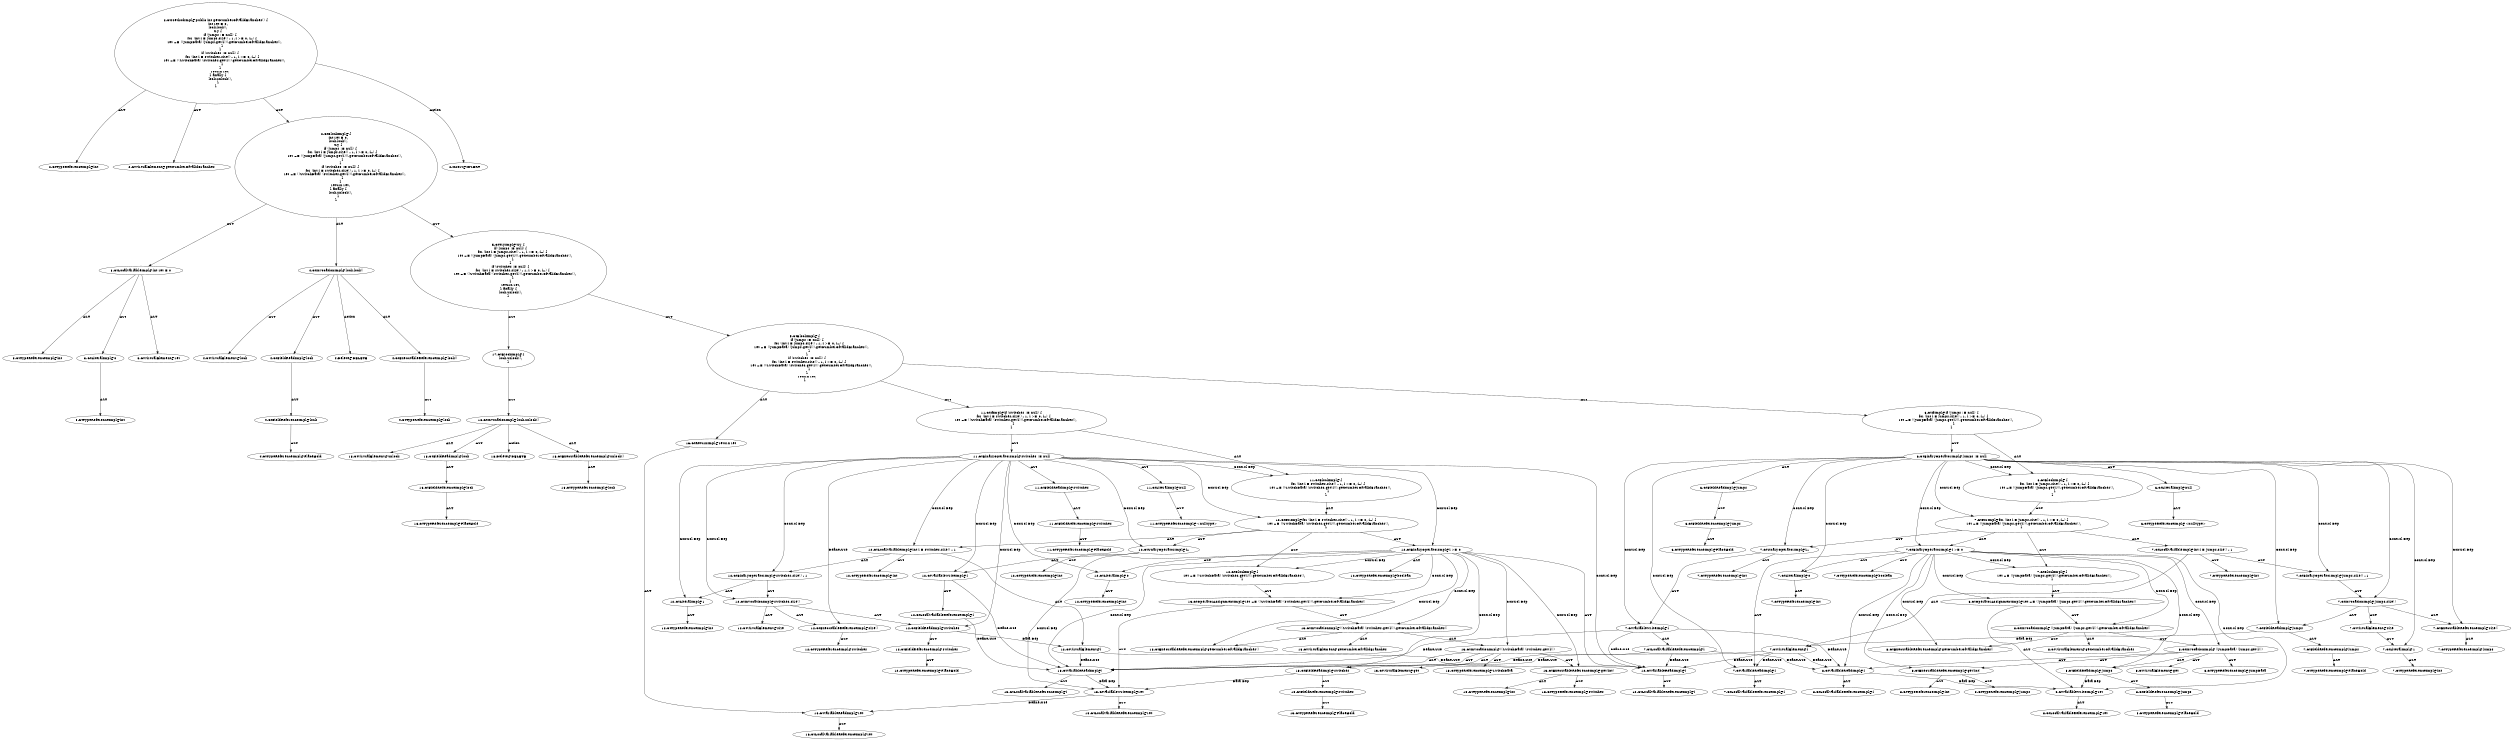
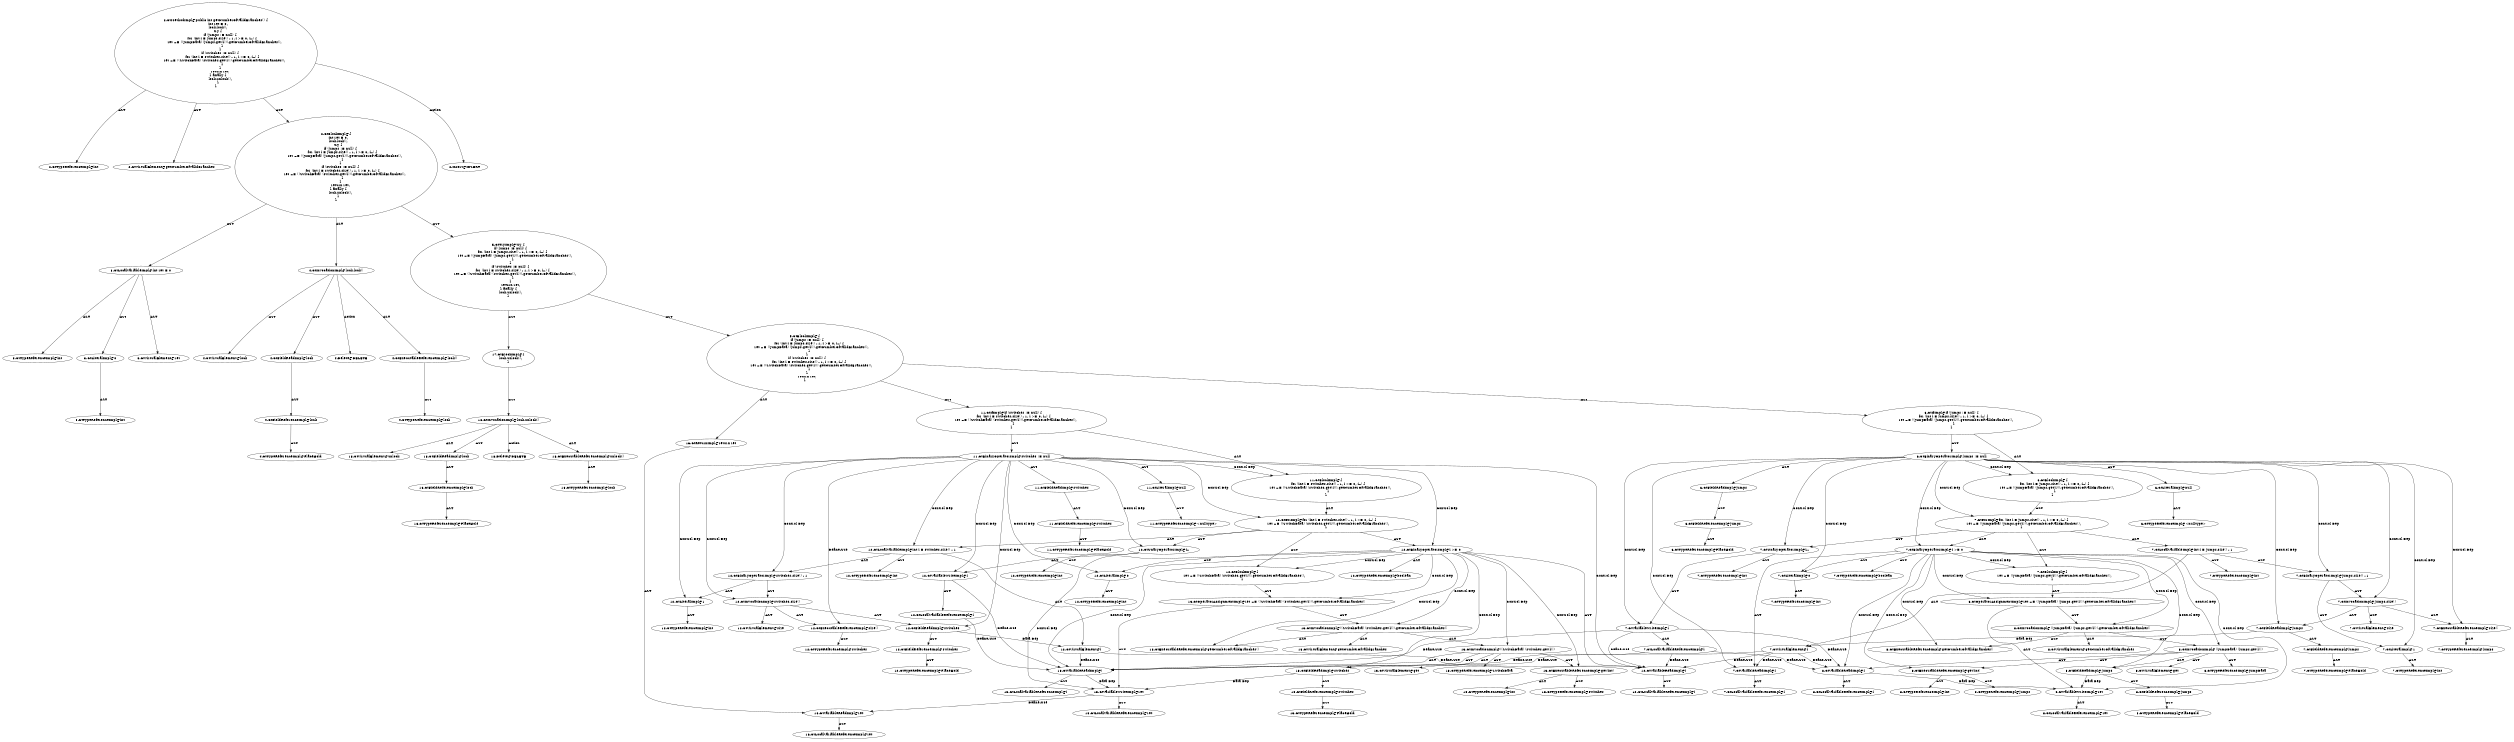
  digraph {
    node [shape=ellipse]
    n1 [label="2:CtTypeReferenceImpl@int"]
    n2 [label="2:CtVirtualElement@getNumberOfValidBranches"]
    n3 [label="3:CtTypeReferenceImpl@int"]
    n4 [label="3:CtLiteralImpl@0"]
    n5 [label="3:CtTypeReferenceImpl@int"]
    n6 [label="3:CtVirtualElement@ret"]
    n7 [label="3:CtLocalVariableImpl@int ret = 0"]
    n8 [label="4:CtExecutableReferenceImpl@lock()"]
    n9 [label="4:CtTypeReferenceImpl@lock"]
    n10 [label="4:CtVirtualElement@lock"]
    n11 [label="4:CtFieldReferenceImpl@lock"]
    n12 [label="4:CtTypeReferenceImpl@PlaceHold"]
    n13 [label="4:CtFieldReadImpl@lock"]
    n14 [label="4:CtInvocationImpl@lock.lock()"]
    n15 [label="4:Delete@DELETE"]
    n16 [label="6:CtFieldReferenceImpl@jumps"]
    n17 [label="6:CtTypeReferenceImpl@PlaceHold"]
    n18 [label="6:CtFieldReadImpl@jumps"]
    n19 [label="6:CtLiteralImpl@null"]
    n20 [label="6:CtTypeReferenceImpl@<nulltype>"]
    n21 [label="6:CtBinaryOperatorImpl@jumps != null"]
    n22 [label="7:CtExecutableReferenceImpl@size()"]
    n23 [label="7:CtFieldReadImpl@jumps"]
    n24 [label="7:CtInvocationImpl@jumps.size()"]
    n25 [label="7:CtLiteralImpl@1"]
    n26 [label="7:CtBinaryOperatorImpl@jumps.size() - 1"]
    n27 [label="7:CtVariableReadImpl@i"]
    n28 [label="7:CtLiteralImpl@0"]
    n29 [label="7:CtBinaryOperatorImpl@i >= 0"]
    n30 [label="7:CtVariableWriteImpl@i"]
    n31 [label="7:CtUnaryOperatorImpl@i--"]
    n32 [label="7:CtForImpl@for (int i = jumps.size() - 1; i >= 0; i--) \{\n    ret += ((JumpData) (jumps.get(i))).getNumberOfValidBranches();\n\}"]
    n33 [label="6:CtBlockImpl@\{\n    for (int i = jumps.size() - 1; i >= 0; i--) \{\n        ret += ((JumpData) (jumps.get(i))).getNumberOfValidBranches();\n    \}\n\}"]
    n34 [label="7:CtTypeReferenceImpl@jumps"]
    n35 [label="7:CtFieldReferenceImpl@jumps"]
    n36 [label="7:CtVirtualElement@i"]
    n37 [label="7:CtVirtualElement@size"]
    n38 [label="7:CtTypeReferenceImpl@int"]
    n39 [label="7:CtLocalVariableImpl@int i = jumps.size() - 1"]
    n40 [label="7:CtTypeReferenceImpl@int"]
    n41 [label="7:CtLocalVariableReferenceImpl@i"]
    n42 [label="7:CtTypeReferenceImpl@int"]
    n43 [label="8:CtVariableReadImpl@i"]
    n44 [label="7:CtTypeReferenceImpl@boolean"]
    n45 [label="8:CtVariableWriteImpl@ret"]
    n46 [label="8:CtExecutableReferenceImpl@getNumberOfValidBranches()"]
    n47 [label="8:CtExecutableReferenceImpl@get(int)"]
    n48 [label="8:CtFieldReadImpl@jumps"]
    n49 [label="8:CtInvocationImpl@((JumpData) (jumps.get(i)))"]
    n50 [label="8:CtInvocationImpl@((JumpData) (jumps.get(i))).getNumberOfValidBranches()"]
    n51 [label="8:CtOperatorAssignmentImpl@ret += ((JumpData) (jumps.get(i))).getNumberOfValidBranches()"]
    n52 [label="7:CtBlockImpl@\{\n    ret += ((JumpData) (jumps.get(i))).getNumberOfValidBranches();\n\}"]
    n53 [label="12:CtVariableReadImpl@i"]
    n54 [label="13:CtVariableReadImpl@i"]
    n55 [label="7:CtLocalVariableReferenceImpl@i"]
    n56 [label="7:CtTypeReferenceImpl@int"]
    n57 [label="7:CtTypeReferenceImpl@PlaceHold"]
    n58 [label="8:CtLocalVariableReferenceImpl@i"]
    n59 [label="12:CtLocalVariableReferenceImpl@i"]
    n60 [label="13:CtVariableWriteImpl@ret"]
    n61 [label="13:CtLocalVariableReferenceImpl@i"]
    n62 [label="8:CtLocalVariableReferenceImpl@ret"]
    n63 [label="8:CtTypeReferenceImpl@jumps"]
    n64 [label="8:CtTypeReferenceImpl@int"]
    n65 [label="8:CtFieldReferenceImpl@jumps"]
    n66 [label="8:CtVirtualElement@get"]
    n67 [label="8:CtTypeReferenceImpl@JumpData"]
    n68 [label="8:CtVirtualElement@getNumberOfValidBranches"]
    n69 [label="8:CtTypeReferenceImpl@PlaceHold"]
    n70 [label="6:CtIfImpl@if (jumps != null) \{\n    for (int i = jumps.size() - 1; i >= 0; i--) \{\n        ret += ((JumpData) (jumps.get(i))).getNumberOfValidBranches();\n    \}\n\}"]
    n71 [label="11:CtFieldReferenceImpl@switches"]
    n72 [label="11:CtTypeReferenceImpl@PlaceHold"]
    n73 [label="11:CtFieldReadImpl@switches"]
    n74 [label="11:CtLiteralImpl@null"]
    n75 [label="11:CtTypeReferenceImpl@<nulltype>"]
    n76 [label="11:CtBinaryOperatorImpl@switches != null"]
    n77 [label="12:CtExecutableReferenceImpl@size()"]
    n78 [label="12:CtFieldReadImpl@switches"]
    n79 [label="12:CtInvocationImpl@switches.size()"]
    n80 [label="12:CtLiteralImpl@1"]
    n81 [label="12:CtBinaryOperatorImpl@switches.size() - 1"]
    n82 [label="12:CtLocalVariableImpl@int i = switches.size() - 1"]
    n83 [label="12:CtLiteralImpl@0"]
    n84 [label="12:CtBinaryOperatorImpl@i >= 0"]
    n85 [label="12:CtVariableWriteImpl@i"]
    n86 [label="12:CtUnaryOperatorImpl@i--"]
    n87 [label="12:CtForImpl@for (int i = switches.size() - 1; i >= 0; i--) \{\n    ret += ((SwitchData) (switches.get(i))).getNumberOfValidBranches();\n\}"]
    n88 [label="11:CtBlockImpl@\{\n    for (int i = switches.size() - 1; i >= 0; i--) \{\n        ret += ((SwitchData) (switches.get(i))).getNumberOfValidBranches();\n    \}\n\}"]
    n89 [label="12:CtTypeReferenceImpl@switches"]
    n90 [label="12:CtFieldReferenceImpl@switches"]
    n91 [label="12:CtVirtualElement@i"]
    n92 [label="12:CtVirtualElement@size"]
    n93 [label="12:CtTypeReferenceImpl@int"]
    n94 [label="12:CtTypeReferenceImpl@int"]
    n95 [label="12:CtTypeReferenceImpl@int"]
    n96 [label="12:CtTypeReferenceImpl@boolean"]
    n97 [label="13:CtExecutableReferenceImpl@getNumberOfValidBranches()"]
    n98 [label="13:CtExecutableReferenceImpl@get(int)"]
    n99 [label="13:CtFieldReadImpl@switches"]
    n100 [label="13:CtInvocationImpl@((SwitchData) (switches.get(i)))"]
    n101 [label="13:CtInvocationImpl@((SwitchData) (switches.get(i))).getNumberOfValidBranches()"]
    n102 [label="13:CtOperatorAssignmentImpl@ret += ((SwitchData) (switches.get(i))).getNumberOfValidBranches()"]
    n103 [label="12:CtBlockImpl@\{\n    ret += ((SwitchData) (switches.get(i))).getNumberOfValidBranches();\n\}"]
    n104 [label="12:CtLocalVariableReferenceImpl@i"]
    n105 [label="12:CtTypeReferenceImpl@int"]
    n106 [label="12:CtTypeReferenceImpl@PlaceHold"]
    n107 [label="13:CtLocalVariableReferenceImpl@ret"]
    n108 [label="16:CtVariableReadImpl@ret"]
    n109 [label="13:CtTypeReferenceImpl@switches"]
    n110 [label="13:CtTypeReferenceImpl@int"]
    n111 [label="13:CtFieldReferenceImpl@switches"]
    n112 [label="13:CtVirtualElement@get"]
    n113 [label="13:CtTypeReferenceImpl@SwitchData"]
    n114 [label="13:CtVirtualElement@getNumberOfValidBranches"]
    n115 [label="16:CtLocalVariableReferenceImpl@ret"]
    n116 [label="13:CtTypeReferenceImpl@PlaceHold"]
    n117 [label="11:CtIfImpl@if (switches != null) \{\n    for (int i = switches.size() - 1; i >= 0; i--) \{\n        ret += ((SwitchData) (switches.get(i))).getNumberOfValidBranches();\n    \}\n\}"]
    n118 [label="16:CtReturnImpl@return ret"]
    n119 [label="5:CtBlockImpl@\{\n    if (jumps != null) \{\n        for (int i = jumps.size() - 1; i >= 0; i--) \{\n            ret += ((JumpData) (jumps.get(i))).getNumberOfValidBranches();\n        \}\n    \}\n    if (switches != null) \{\n        for (int i = switches.size() - 1; i >= 0; i--) \{\n            ret += ((SwitchData) (switches.get(i))).getNumberOfValidBranches();\n        \}\n    \}\n    return ret;\n\}"]
    n120 [label="18:CtExecutableReferenceImpl@unlock()"]
    n121 [label="18:CtTypeReferenceImpl@lock"]
    n122 [label="18:CtVirtualElement@unlock"]
    n123 [label="18:CtFieldReferenceImpl@lock"]
    n124 [label="18:CtTypeReferenceImpl@PlaceHold"]
    n125 [label="18:CtFieldReadImpl@lock"]
    n126 [label="18:CtInvocationImpl@lock.unlock()"]
    n127 [label="18:Delete@DELETE"]
    n128 [label="17:CtBlockImpl@\{\n    lock.unlock();\n\}"]
    n129 [label="5:CtTryImpl@try \{\n    if (jumps != null) \{\n        for (int i = jumps.size() - 1; i >= 0; i--) \{\n            ret += ((JumpData) (jumps.get(i))).getNumberOfValidBranches();\n        \}\n    \}\n    if (switches != null) \{\n        for (int i = switches.size() - 1; i >= 0; i--) \{\n            ret += ((SwitchData) (switches.get(i))).getNumberOfValidBranches();\n        \}\n    \}\n    return ret;\n\} finally \{\n    lock.unlock();\n\}"]
    n130 [label="2:CtBlockImpl@\{\n    int ret = 0;\n    lock.lock();\n    try \{\n        if (jumps != null) \{\n            for (int i = jumps.size() - 1; i >= 0; i--) \{\n                ret += ((JumpData) (jumps.get(i))).getNumberOfValidBranches();\n            \}\n        \}\n        if (switches != null) \{\n            for (int i = switches.size() - 1; i >= 0; i--) \{\n                ret += ((SwitchData) (switches.get(i))).getNumberOfValidBranches();\n            \}\n        \}\n        return ret;\n    \} finally \{\n        lock.unlock();\n    \}\n\}"]
    n131 [label="2:CtMethodImpl@public int getNumberOfValidBranches() \{\n    int ret = 0;\n    lock.lock();\n    try \{\n        if (jumps != null) \{\n            for (int i = jumps.size() - 1; i >= 0; i--) \{\n                ret += ((JumpData) (jumps.get(i))).getNumberOfValidBranches();\n            \}\n        \}\n        if (switches != null) \{\n            for (int i = switches.size() - 1; i >= 0; i--) \{\n                ret += ((SwitchData) (switches.get(i))).getNumberOfValidBranches();\n            \}\n        \}\n        return ret;\n    \} finally \{\n        lock.unlock();\n    \}\n\}"]
    n132 [label="2:Insert@INSERT"]
    n4 -> n5 [label=AST]
    n7 -> n3 [label=AST]
    n7 -> n4 [label=AST]
    n7 -> n6 [label=AST]
    n8 -> n9 [label=AST]
    n11 -> n12 [label=AST]
    n13 -> n11 [label=AST]
    n14 -> n8 [label=AST]
    n14 -> n10 [label=AST]
    n14 -> n13 [label=AST]
    n14 -> n15 [label=Action]
    n16 -> n17 [label=AST]
    n18 -> n16 [label=AST]
    n19 -> n20 [label=AST]
    n21 -> n18 [label=AST]
    n21 -> n19 [label=AST]
    n21 -> n22 [label="Control Dep"]
    n21 -> n23 [label="Control Dep"]
    n21 -> n24 [label="Control Dep"]
    n21 -> n25 [label="Control Dep"]
    n21 -> n26 [label="Control Dep"]
    n21 -> n27 [label="Control Dep"]
    n21 -> n28 [label="Control Dep"]
    n21 -> n29 [label="Control Dep"]
    n21 -> n30 [label="Control Dep"]
    n21 -> n31 [label="Control Dep"]
    n21 -> n32 [label="Control Dep"]
    n21 -> n33 [label="Control Dep"]
    n22 -> n34 [label=AST]
    n23 -> n35 [label=AST]
    n23 -> n36 [label="Data Dep"]
    n24 -> n22 [label=AST]
    n24 -> n23 [label=AST]
    n24 -> n37 [label=AST]
    n25 -> n38 [label=AST]
    n26 -> n24 [label=AST]
-   n37 -> n25 [label=AST]
+   n26 -> n25 [label=AST]
    n27 -> n41 [label=AST]
    n28 -> n42 [label=AST]
    n29 -> n27 [label=AST]
    n29 -> n28 [label=AST]
    n29 -> n43 [label="Control Dep"]
    n29 -> n44 [label=AST]
    n29 -> n45 [label="Control Dep"]
    n29 -> n46 [label="Control Dep"]
    n29 -> n47 [label="Control Dep"]
    n29 -> n48 [label="Control Dep"]
    n29 -> n49 [label="Control Dep"]
    n29 -> n50 [label="Control Dep"]
    n29 -> n51 [label="Control Dep"]
    n29 -> n52 [label="Control Dep"]
    n30 -> n43 [label="Define-Use"]
    n30 -> n53 [label="Define-Use"]
    n30 -> n54 [label="Define-Use"]
    n30 -> n55 [label=AST]
    n31 -> n30 [label=AST]
    n31 -> n56 [label=AST]
    n32 -> n29 [label=AST]
    n32 -> n31 [label=AST]
    n32 -> n39 [label=AST]
    n32 -> n52 [label=AST]
    n33 -> n32 [label=AST]
    n35 -> n57 [label=AST]
    n36 -> n27 [label="Define-Use"]
    n36 -> n43 [label="Define-Use"]
    n36 -> n53 [label="Define-Use"]
    n36 -> n54 [label="Define-Use"]
    n39 -> n26 [label=AST]
    n39 -> n36 [label=AST]
    n39 -> n40 [label=AST]
    n43 -> n45 [label="Data Dep"]
    n43 -> n58 [label=AST]
    n45 -> n62 [label=AST]
    n47 -> n63 [label=AST]
    n47 -> n64 [label=AST]
    n48 -> n45 [label="Data Dep"]
    n48 -> n65 [label=AST]
    n49 -> n43 [label=AST]
    n49 -> n47 [label=AST]
    n49 -> n48 [label=AST]
    n49 -> n66 [label=AST]
    n49 -> n67 [label=AST]
    n50 -> n46 [label=AST]
    n50 -> n49 [label=AST]
    n50 -> n68 [label=AST]
    n51 -> n45 [label=AST]
    n51 -> n50 [label=AST]
    n52 -> n51 [label=AST]
    n53 -> n59 [label=AST]
    n54 -> n60 [label="Data Dep"]
    n54 -> n61 [label=AST]
    n55 -> n43 [label="Define-Use"]
    n55 -> n53 [label="Define-Use"]
    n55 -> n54 [label="Define-Use"]
    n60 -> n107 [label=AST]
    n60 -> n108 [label="Define-Use"]
    n65 -> n69 [label=AST]
    n70 -> n21 [label=AST]
    n70 -> n33 [label=AST]
    n71 -> n72 [label=AST]
    n73 -> n71 [label=AST]
    n74 -> n75 [label=AST]
    n76 -> n53 [label="Control Dep"]
    n76 -> n73 [label=AST]
    n76 -> n74 [label=AST]
    n76 -> n77 [label="Define-Use"]
    n76 -> n78 [label="Control Dep"]
    n76 -> n79 [label="Control Dep"]
    n76 -> n80 [label="Control Dep"]
    n76 -> n81 [label="Control Dep"]
    n76 -> n82 [label="Control Dep"]
    n76 -> n83 [label="Control Dep"]
    n76 -> n84 [label="Control Dep"]
    n76 -> n85 [label="Control Dep"]
    n76 -> n86 [label="Control Dep"]
    n76 -> n87 [label="Control Dep"]
    n76 -> n88 [label="Control Dep"]
    n77 -> n89 [label=AST]
    n78 -> n90 [label=AST]
    n78 -> n91 [label="Data Dep"]
    n79 -> n77 [label=AST]
    n79 -> n78 [label=AST]
    n79 -> n92 [label=AST]
    n80 -> n93 [label=AST]
    n81 -> n79 [label=AST]
    n81 -> n80 [label=AST]
    n82 -> n81 [label=AST]
    n82 -> n91 [label=AST]
    n82 -> n94 [label=AST]
    n83 -> n95 [label=AST]
    n84 -> n53 [label=AST]
    n84 -> n54 [label="Control Dep"]
    n84 -> n60 [label="Control Dep"]
    n84 -> n83 [label=AST]
    n84 -> n96 [label=AST]
    n84 -> n97 [label="Control Dep"]
    n84 -> n98 [label="Control Dep"]
    n84 -> n99 [label="Control Dep"]
    n84 -> n100 [label="Control Dep"]
    n84 -> n101 [label="Control Dep"]
    n84 -> n102 [label="Control Dep"]
    n84 -> n103 [label="Control Dep"]
    n85 -> n54 [label="Define-Use"]
    n85 -> n104 [label=AST]
    n86 -> n85 [label=AST]
    n86 -> n105 [label=AST]
    n87 -> n82 [label=AST]
    n87 -> n84 [label=AST]
    n87 -> n86 [label=AST]
    n87 -> n103 [label=AST]
    n88 -> n87 [label=AST]
    n90 -> n106 [label=AST]
    n91 -> n53 [label="Define-Use"]
    n91 -> n54 [label="Define-Use"]
    n98 -> n109 [label=AST]
    n98 -> n110 [label=AST]
    n99 -> n60 [label="Data Dep"]
    n99 -> n111 [label=AST]
    n100 -> n54 [label=AST]
    n100 -> n98 [label=AST]
    n100 -> n99 [label=AST]
    n100 -> n112 [label=AST]
    n100 -> n113 [label=AST]
    n101 -> n97 [label=AST]
    n101 -> n100 [label=AST]
    n101 -> n114 [label=AST]
    n102 -> n60 [label=AST]
    n102 -> n101 [label=AST]
    n103 -> n102 [label=AST]
    n104 -> n54 [label="Define-Use"]
    n108 -> n115 [label=AST]
    n111 -> n116 [label=AST]
    n117 -> n76 [label=AST]
    n117 -> n88 [label=AST]
    n118 -> n108 [label=AST]
    n119 -> n70 [label=AST]
    n119 -> n117 [label=AST]
    n119 -> n118 [label=AST]
    n120 -> n121 [label=AST]
    n123 -> n124 [label=AST]
    n125 -> n123 [label=AST]
    n126 -> n120 [label=AST]
    n126 -> n122 [label=AST]
    n126 -> n125 [label=AST]
    n126 -> n127 [label=Action]
    n128 -> n126 [label=AST]
    n129 -> n119 [label=AST]
    n129 -> n128 [label=AST]
    n130 -> n7 [label=AST]
    n130 -> n14 [label=AST]
    n130 -> n129 [label=AST]
    n131 -> n1 [label=AST]
    n131 -> n2 [label=AST]
    n131 -> n130 [label=AST]
    n131 -> n132 [label=Action]
  }
